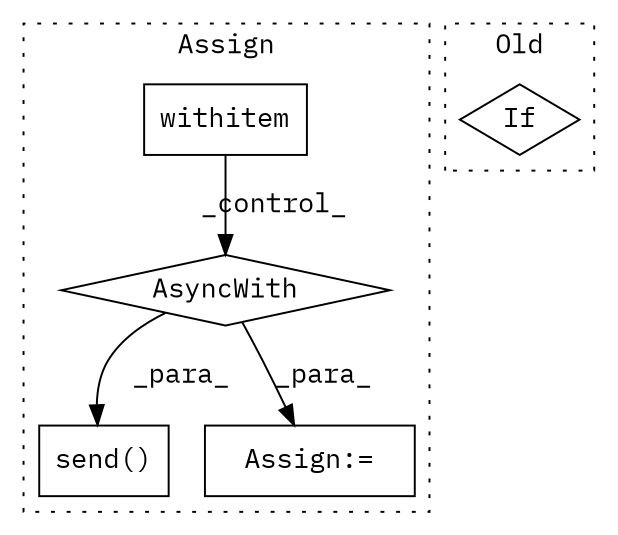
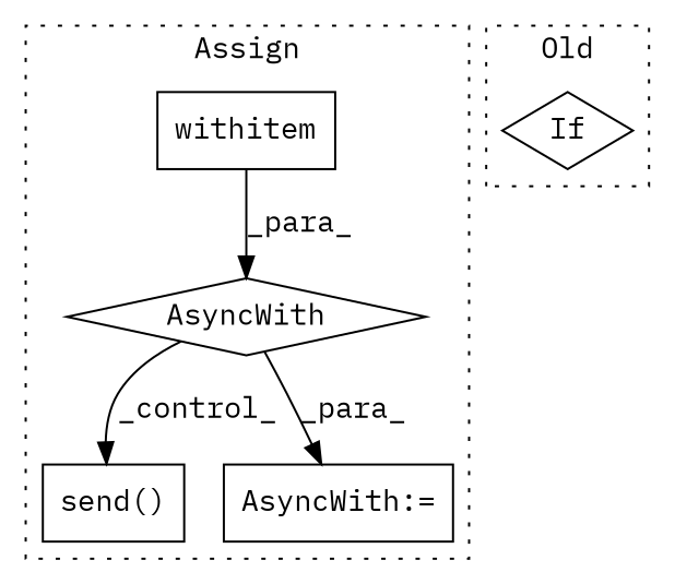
  digraph {
    fontname="IBM Plex Mono"
    node [fontname="IBM Plex Mono" shape=box]
    edge [fontname="IBM Plex Mono"]
    n1 [a=75 l="21,1" label="send()" s="3970,4015"]
    n2 [a=49 l=8 label=withitem s=3839]
-   n3 [a=68 l=4 label="Assign:=" s=4098]
+   n3 [a=68 l=4 label="AsyncWith:=" s=4098]
    n4 [a=92 l="11,69" label=AsyncWith s="3828,3847" shape=diamond]
    n5 [a=96 l=3 label=If s=898 shape=diamond]
    subgraph cluster_1 {
      label=Assign
      style=dotted
      n1
      n2
      n3
      n4
    }
    subgraph cluster_2 {
      label=Old
      style=dotted
      n5
    }
-   n2 -> n4 [label=_control_]
-   n4 -> n1 [label=_para_]
+   n2 -> n4 [label=_para_]
+   n4 -> n1 [label=_control_]
    n4 -> n3 [label=_para_]
  }
